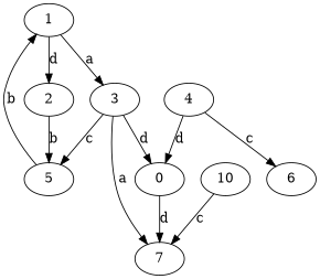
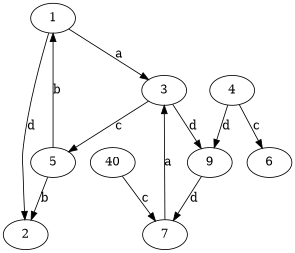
  strict digraph {
    1
    2
    3
    5
-   9 [label=0]
+   9
    7
    n7 [label=4]
    6
-   10
+   10 [label=40]
    1 -> 2 [label=d]
    1 -> 3 [label=a]
-   2 -> 5 [label=b]
+   5 -> 2 [label=b]
    3 -> 5 [label=c]
    3 -> 9 [label=d]
    5 -> 1 [label=b]
    9 -> 7 [label=d]
-   3 -> 7 [label=a]
+   7 -> 3 [label=a]
    n7 -> 9 [label=d]
    n7 -> 6 [label=c]
    10 -> 7 [label=c]
  }
